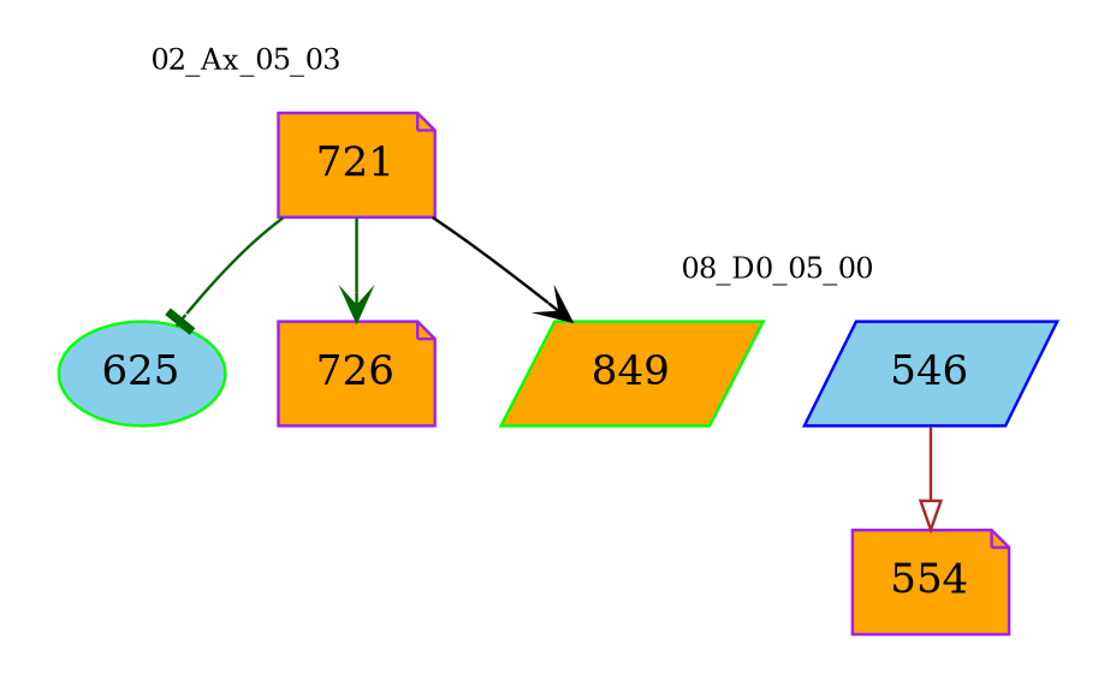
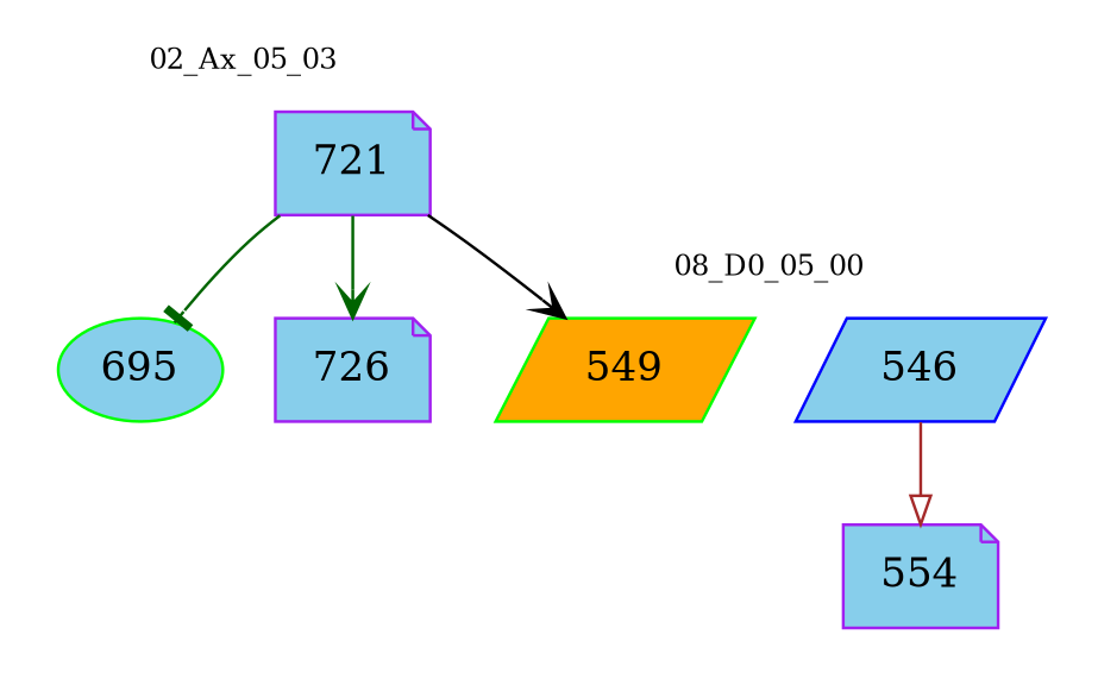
  digraph {
    node [color=purple fillcolor=skyblue shape=note style=filled]
    edge [arrowhead=vee color=darkgreen]
-   n1 [fillcolor=orange label=721]
-   n2 [color=green label=625 shape=ellipse]
-   n3 [fillcolor=orange label=726]
+   n1 [label=721]
+   n2 [color=green label=695 shape=ellipse]
+   n3 [label=726]
    n4 [color=blue label=546 shape=parallelogram]
-   n5 [fillcolor=orange label=554]
-   n6 [color=green fillcolor=orange label=849 shape=parallelogram]
+   n5 [label=554]
+   n6 [color=green fillcolor=orange label=549 shape=parallelogram]
    subgraph cluster_1 {
      color=white
      fontsize=10
      label="02_Ax_05_03"
      n1
      n2
      n3
    }
    subgraph cluster_2 {
      color=white
      fontsize=10
      label="08_D0_05_00"
      n4
      n5
      n6
    }
    n1 -> n2 [arrowhead=tee]
    n1 -> n3
    n1 -> n6 [color=black]
    n4 -> n5 [arrowhead=onormal color=brown]
  }
